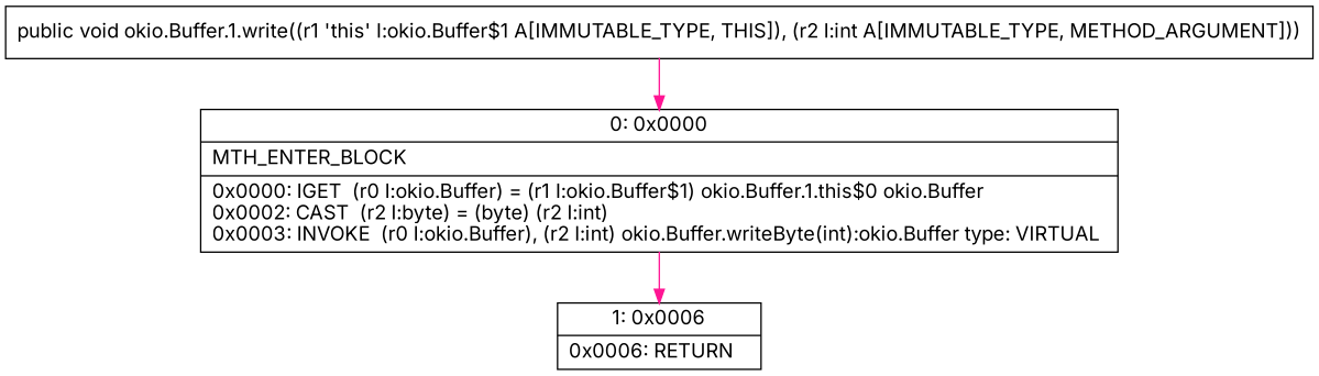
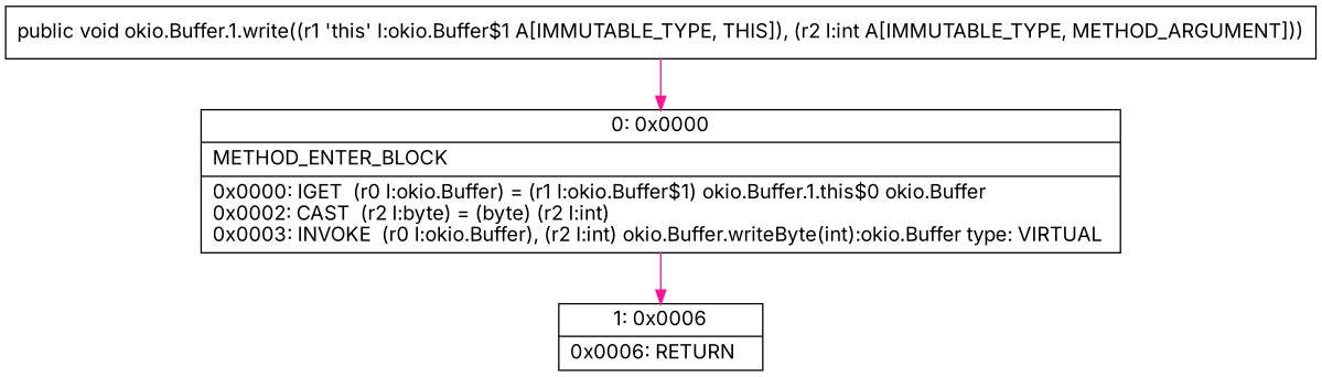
  digraph {
    fontname=Inter
    node [shape=record fontname=Inter]
    edge [color=deeppink style=solid fontname=Inter]
-   n1 [label="{0\:\ 0x0000|MTH_ENTER_BLOCK\l|0x0000: IGET  (r0 I:okio.Buffer) = (r1 I:okio.Buffer$1) okio.Buffer.1.this$0 okio.Buffer \l0x0002: CAST  (r2 I:byte) = (byte) (r2 I:int) \l0x0003: INVOKE  (r0 I:okio.Buffer), (r2 I:int) okio.Buffer.writeByte(int):okio.Buffer type: VIRTUAL \l}"]
+   n1 [label="{0\:\ 0x0000|METHOD_ENTER_BLOCK\l|0x0000: IGET  (r0 I:okio.Buffer) = (r1 I:okio.Buffer$1) okio.Buffer.1.this$0 okio.Buffer \l0x0002: CAST  (r2 I:byte) = (byte) (r2 I:int) \l0x0003: INVOKE  (r0 I:okio.Buffer), (r2 I:int) okio.Buffer.writeByte(int):okio.Buffer type: VIRTUAL \l}"]
    n2 [label="{1\:\ 0x0006|0x0006: RETURN   \l}"]
    n3 [label="{public void okio.Buffer.1.write((r1 'this' I:okio.Buffer$1 A[IMMUTABLE_TYPE, THIS]), (r2 I:int A[IMMUTABLE_TYPE, METHOD_ARGUMENT])) }"]
    n1 -> n2
    n3 -> n1
  }
